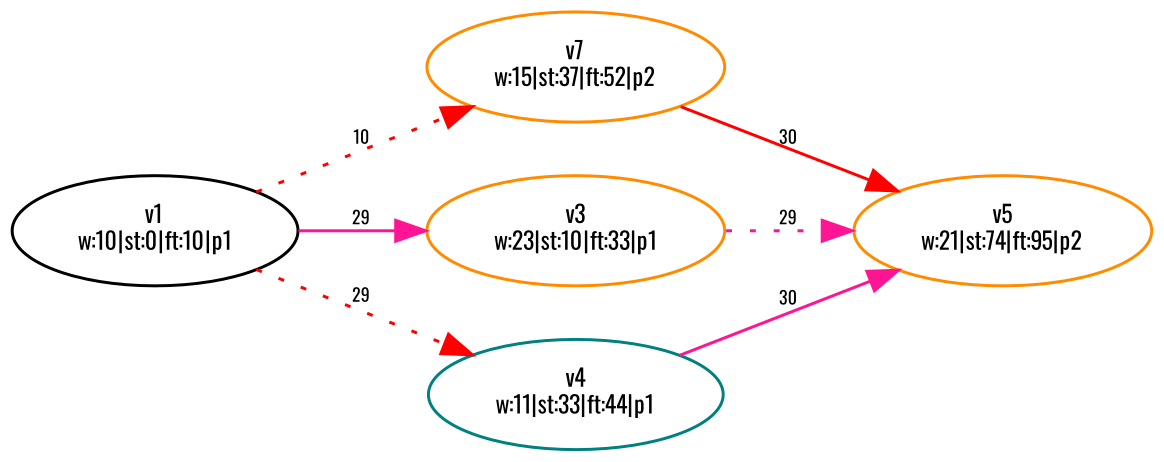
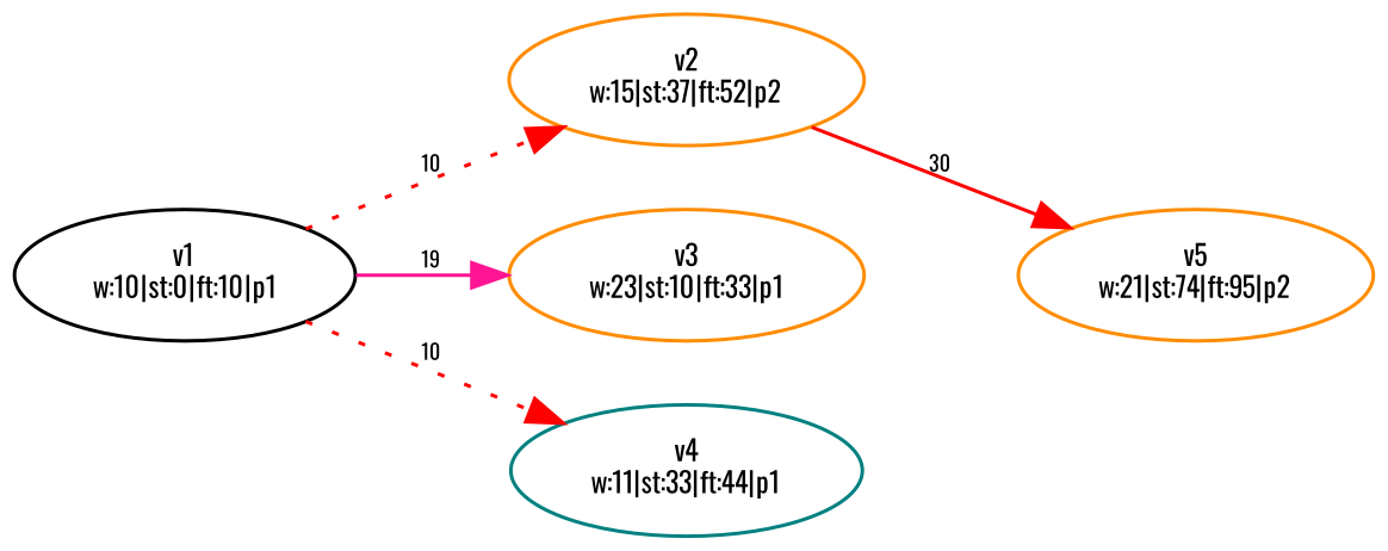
  digraph {
    fontname=Oswald
    rankdir=LR
    node [color=darkorange fontname=Oswald fontsize=8.0]
    edge [color=red constraint=true fontname=Oswald fontsize=6.0 style=dotted]
    n1 [color=black label="v1\nw:10|st:0|ft:10|p1"]
-   n2 [label="v7\nw:15|st:37|ft:52|p2"]
+   n2 [label="v2\nw:15|st:37|ft:52|p2"]
    n3 [label="v3\nw:23|st:10|ft:33|p1"]
    n4 [color=teal label="v4\nw:11|st:33|ft:44|p1"]
    n5 [label="v5\nw:21|st:74|ft:95|p2"]
    n1 -> n2 [label=10]
-   n1 -> n3 [color=deeppink label=29 style=solid]
-   n1 -> n4 [label=29]
+   n1 -> n3 [color=deeppink label=19 style=solid]
+   n1 -> n4 [label=10]
    n2 -> n5 [label=30 style=solid]
-   n3 -> n5 [color=deeppink label=29]
-   n4 -> n5 [color=deeppink label=30 style=solid]
  }
